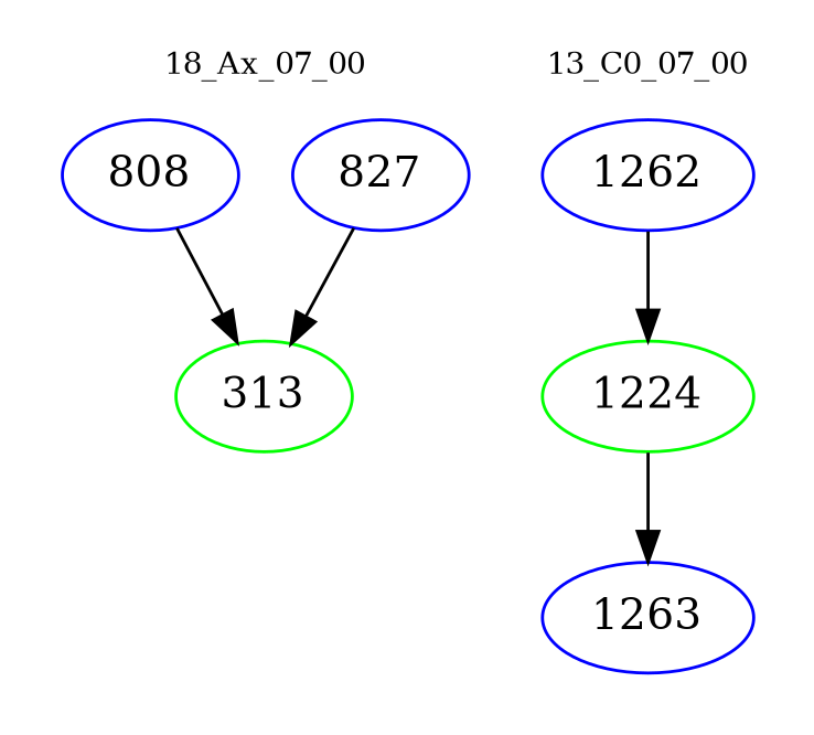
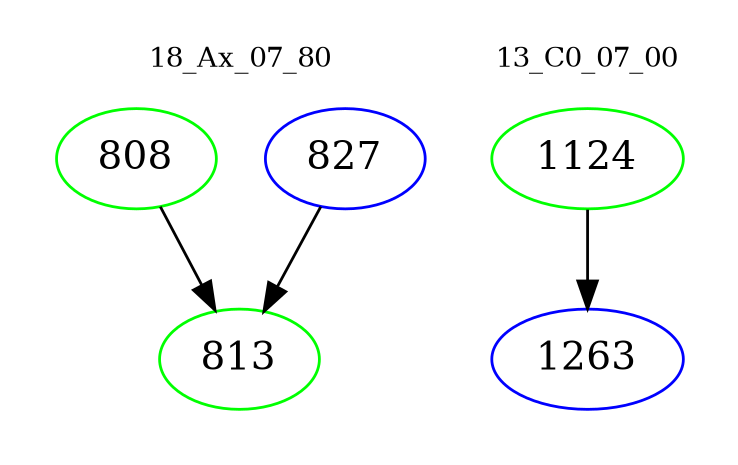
  digraph {
    node [color=blue]
    edge [color=black]
    n1 [label=827]
-   n2 [label=808]
-   n3 [color=green label=313]
-   n4 [label=1262]
-   n5 [color=green label=1224]
+   n2 [color=green label=808]
+   n3 [color=green label=813]
+   n5 [color=green label=1124]
    n6 [label=1263]
    subgraph cluster_1 {
      color=white
      fontsize=10
-     label="18_Ax_07_00"
+     label="18_Ax_07_80"
      n1
      n2
      n3
    }
    subgraph cluster_2 {
      color=white
      fontsize=10
      label="13_C0_07_00"
-     n4
      n5
      n6
    }
    n1 -> n3
    n2 -> n3
-   n4 -> n5
    n5 -> n6
  }
